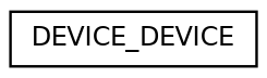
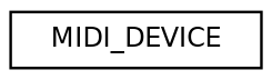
  digraph {
    rankdir=TB
-   n1 [color=black fillcolor=white fontname=Helvetica fontsize=10 height=0.2 label=DEVICE_DEVICE shape=record style=filled width=0.4]
+   n1 [color=black fillcolor=white fontname=Helvetica fontsize=10 height=0.2 label=MIDI_DEVICE shape=record style=filled width=0.4]
  }
